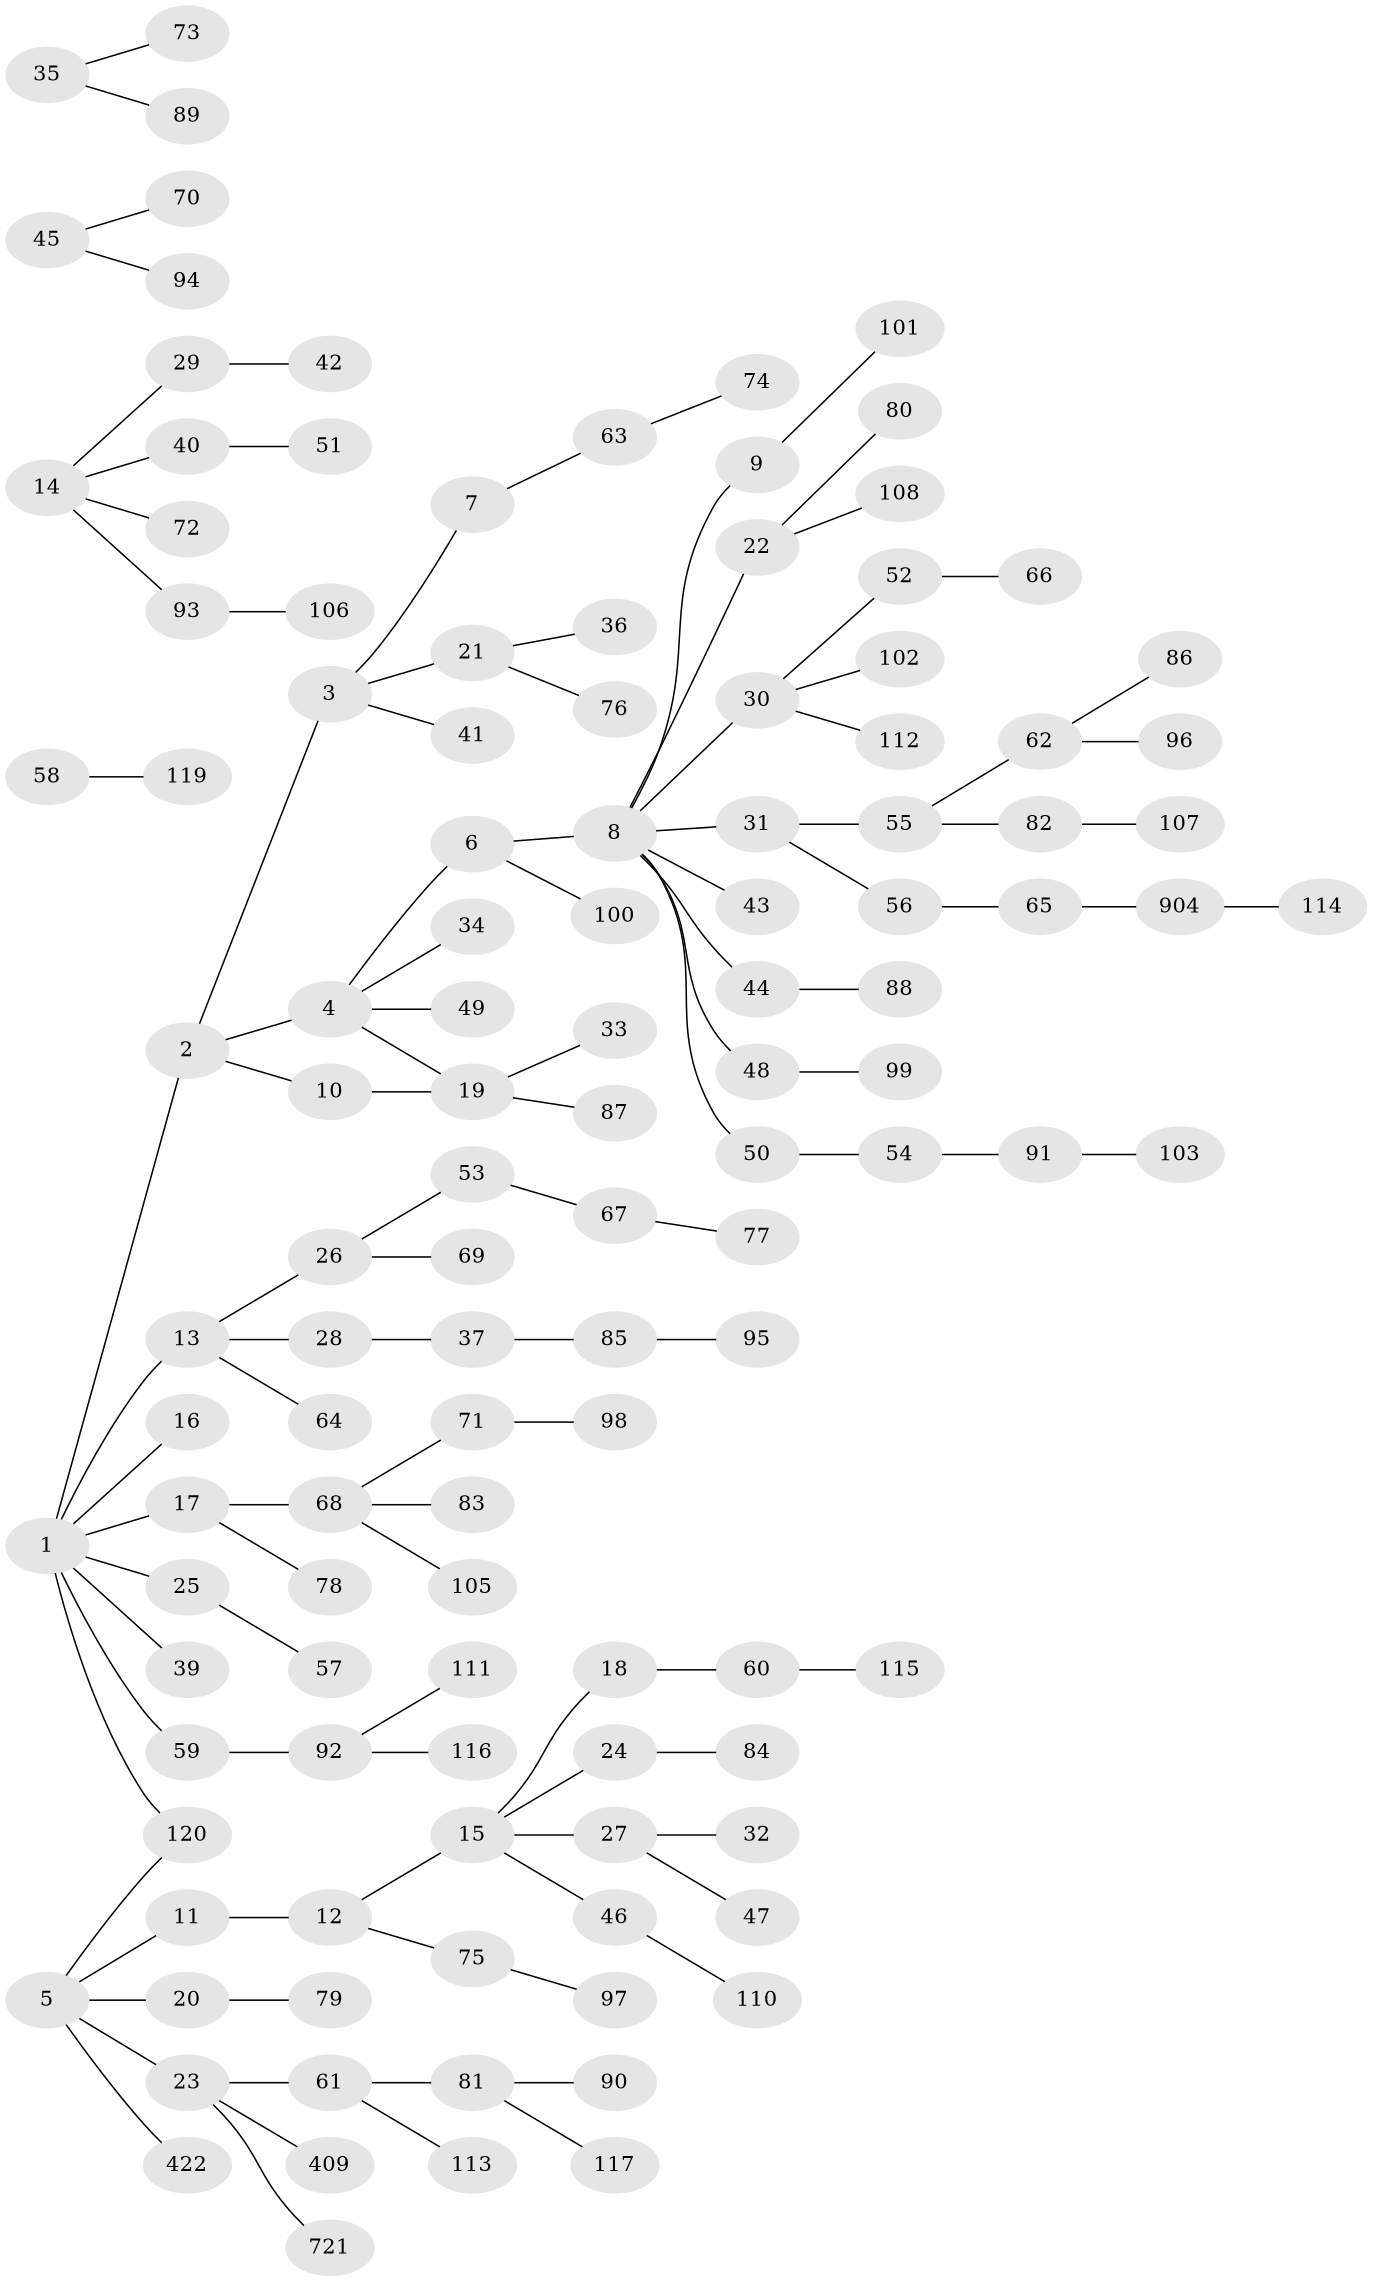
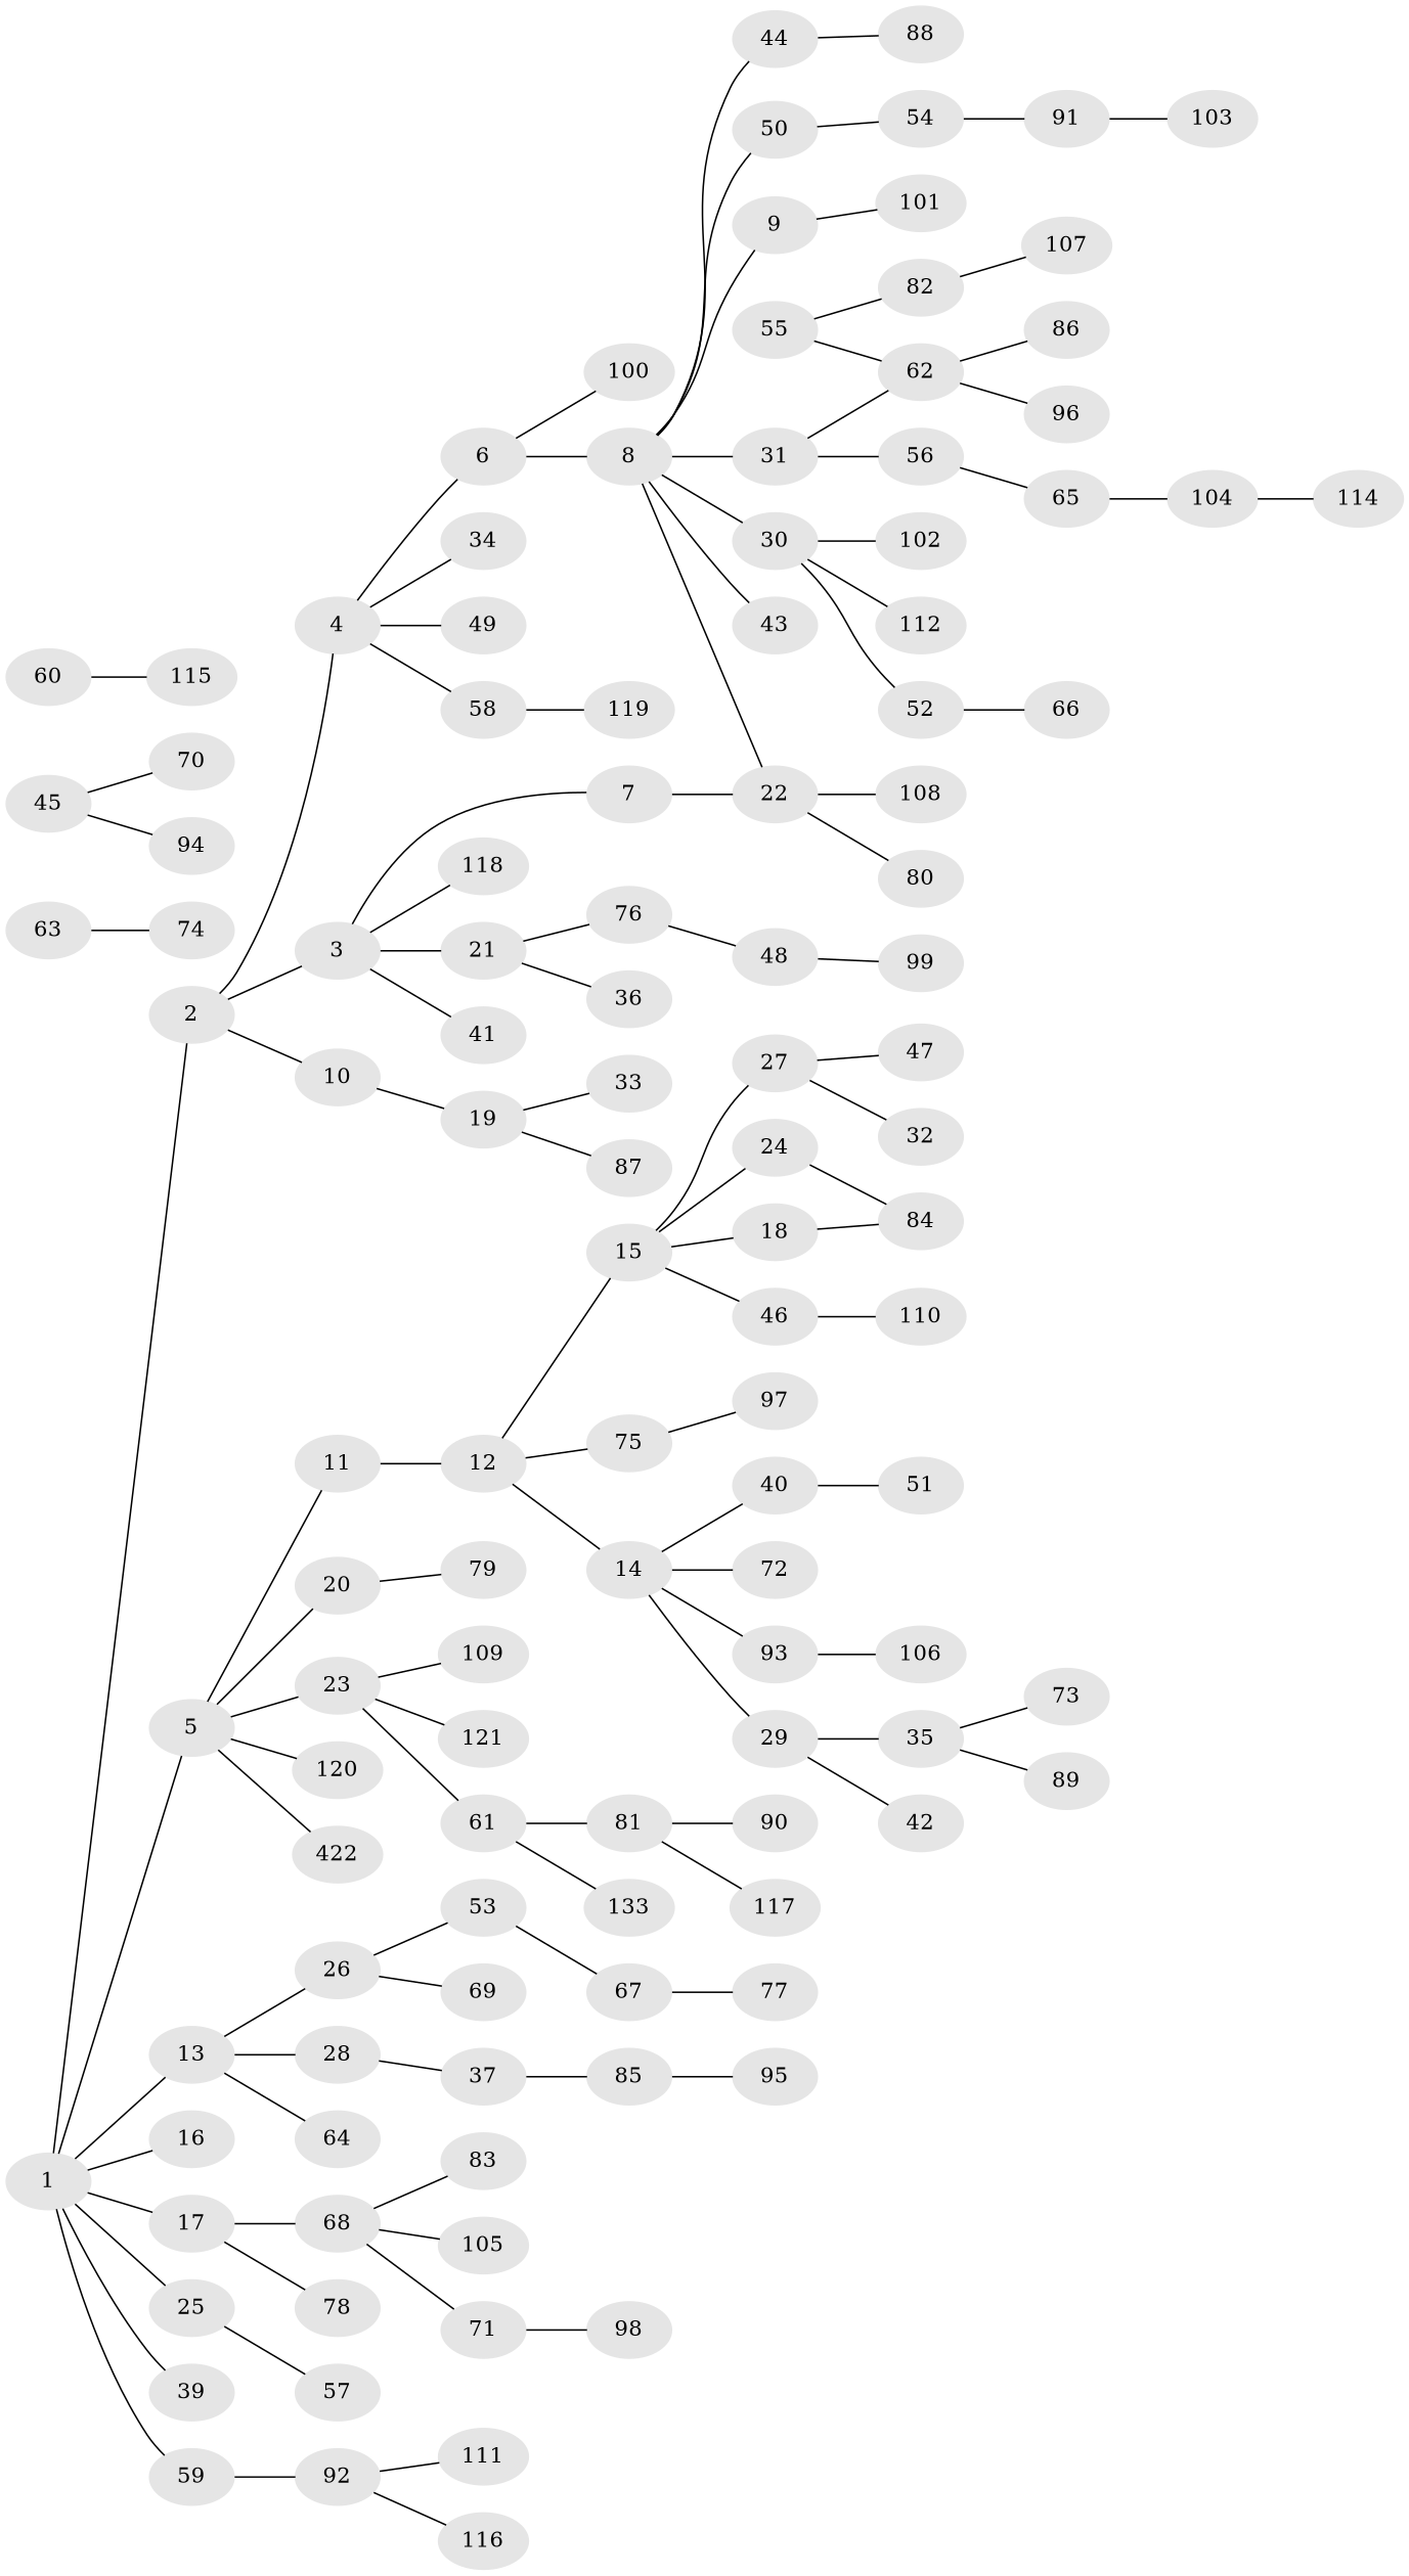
  graph {
    rankdir=LR
    node [color=gray90 style=filled]
    1
    2
    5
    13
    16
    17
    25
    39
    59
    3
    4
    10
    11
    20
    23
    120
    n17 [label=422]
    26
    28
    64
    68
    78
    57
    92
    7
    21
    41
+   118
    6
    34
    49
    58
    19
    63
    36
    76
    8
    100
    119
    12
    79
    61
-   109 [label=409]
-   121 [label=721]
+   109
+   121
    9
    22
    30
    31
    43
    44
    48
    50
    74
    101
    80
    108
    52
    102
    112
    55
    56
    88
    99
    54
    33
    87
    14
    15
    75
    29
    40
    72
    93
    18
    24
    27
    46
    45
    70
    94
    97
    53
    69
    37
    35
    42
    51
    106
    60
    84
    32
    47
    110
    71
    83
    105
    115
    81
-   113
+   113 [label=133]
    67
    85
    73
    89
    66
    62
    82
    65
    95
    91
    77
    103
    86
    96
    107
-   104 [label=904]
+   104
    111
    116
    90
    117
    114
    98
    1 -- 2
-   1 -- 120
+   1 -- 5
    1 -- 13
    1 -- 16
    1 -- 17
    1 -- 25
    1 -- 39
    1 -- 59
    2 -- 3
    2 -- 4
    2 -- 10
    5 -- 11
    5 -- 20
    5 -- 23
    5 -- 120
    5 -- n17
    13 -- 26
    13 -- 28
    13 -- 64
    17 -- 68
    17 -- 78
    25 -- 57
    59 -- 92
    3 -- 7
    3 -- 21
    3 -- 41
+   3 -- 118
    4 -- 6
    4 -- 34
    4 -- 49
-   4 -- 19
+   4 -- 58
    10 -- 19
    11 -- 12
    20 -- 79
    23 -- 61
    23 -- 109
    23 -- 121
    26 -- 53
    26 -- 69
    28 -- 37
    68 -- 71
    68 -- 83
    68 -- 105
    92 -- 111
    92 -- 116
-   7 -- 63
+   7 -- 22
    21 -- 36
    21 -- 76
    6 -- 8
    6 -- 100
    58 -- 119
    19 -- 33
    19 -- 87
    63 -- 74
    8 -- 9
    8 -- 22
    8 -- 30
    8 -- 31
    8 -- 43
    8 -- 44
-   8 -- 48
+   76 -- 48
    8 -- 50
+   12 -- 14
    12 -- 15
    12 -- 75
    61 -- 81
    61 -- 113
    9 -- 101
    22 -- 80
    22 -- 108
    30 -- 52
    30 -- 102
    30 -- 112
-   31 -- 55
+   31 -- 62
    31 -- 56
    44 -- 88
    48 -- 99
    50 -- 54
    52 -- 66
    55 -- 62
    55 -- 82
    56 -- 65
    54 -- 91
    14 -- 29
    14 -- 40
    14 -- 72
    14 -- 93
    15 -- 18
    15 -- 24
    15 -- 27
    15 -- 46
    75 -- 97
+   29 -- 35
    29 -- 42
    40 -- 51
    93 -- 106
-   18 -- 60
+   18 -- 84
    24 -- 84
    27 -- 32
    27 -- 47
    46 -- 110
    45 -- 70
    45 -- 94
    53 -- 67
    37 -- 85
    35 -- 73
    35 -- 89
    60 -- 115
    71 -- 98
    81 -- 90
    81 -- 117
    67 -- 77
    85 -- 95
    62 -- 86
    62 -- 96
    82 -- 107
    65 -- 104
    91 -- 103
    104 -- 114
  }
